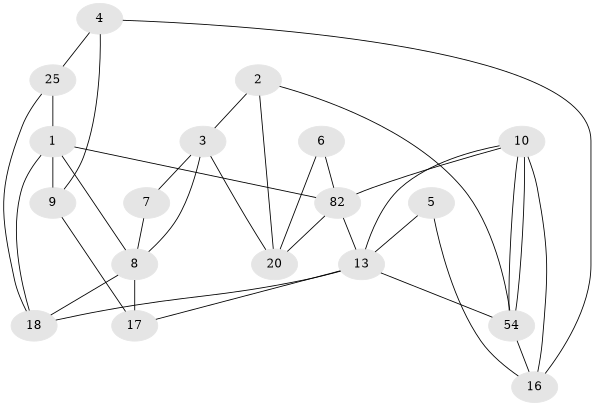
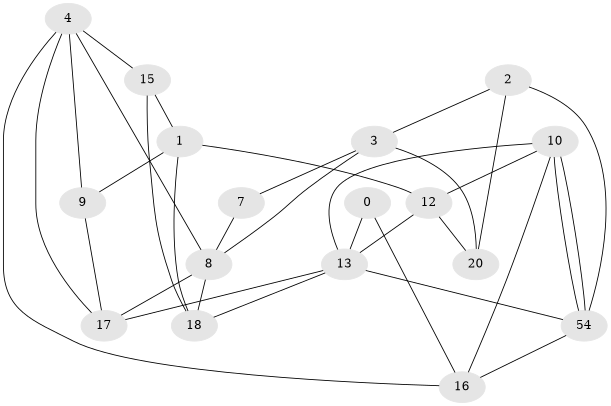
  graph {
    node [color=gray90 style=filled]
    1
    9
-   12 [label=82]
+   12
    18
    17
    20
    13
    2
    3
    n10 [label=54]
    7
    8
    16
    4
-   15 [label=25]
-   5
-   6
+   15
+   5 [label=0]
    10
    1 -- 9
    1 -- 12
    1 -- 18
    9 -- 17
    12 -- 20
    12 -- 13
    13 -- 18
    13 -- 17
    13 -- n10
    2 -- 20
    2 -- 3
    2 -- n10
    3 -- 20
    3 -- 7
    3 -- 8
    n10 -- 16
    7 -- 8
    8 -- 18
    8 -- 17
    4 -- 9
-   1 -- 8
+   4 -- 17
+   4 -- 8
    4 -- 16
    4 -- 15
    15 -- 1
    15 -- 18
    5 -- 13
    5 -- 16
-   6 -- 12
-   6 -- 20
    10 -- 12
    10 -- 13
    10 -- n10
    10 -- n10
    10 -- 16
  }
